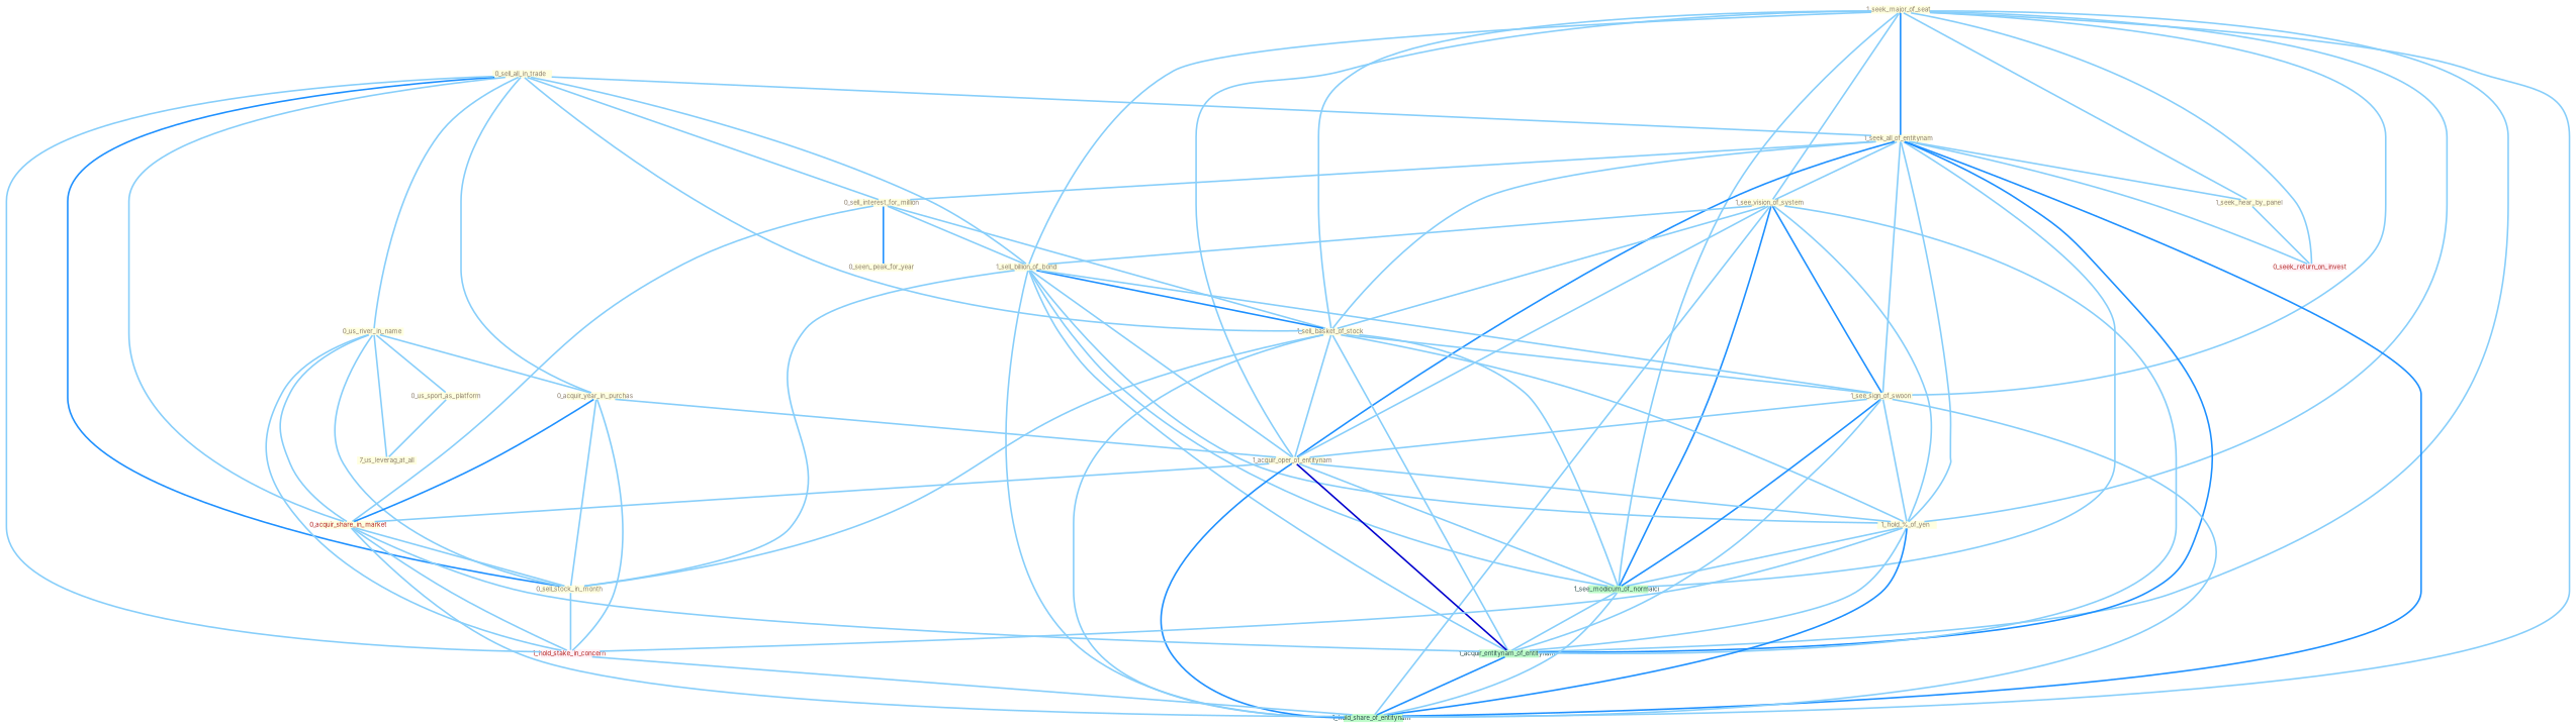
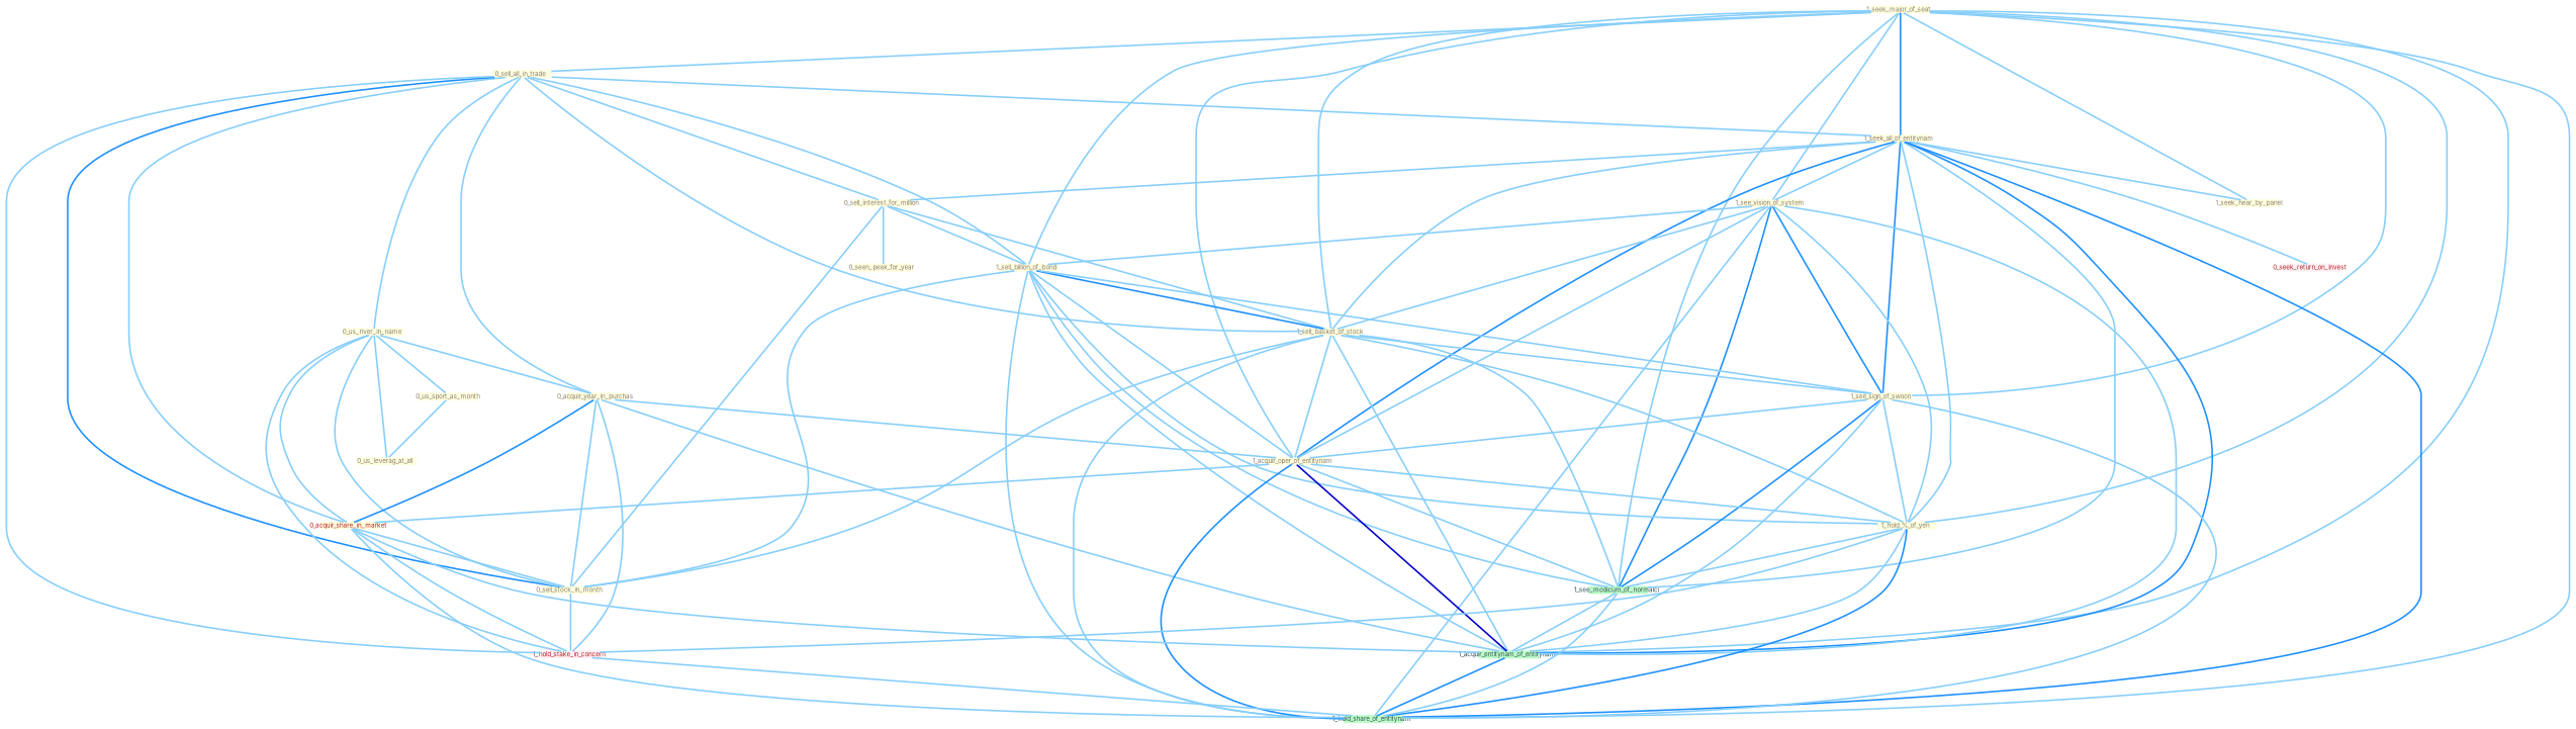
  graph {
    fontname=Inter
    node [color="#ffffe0" fixedsize=true fontcolor="#8b7d6b" fontname=Inter fontsize=4 shape=polygon style=filled]
    edge [color="#87cefa" fontname=Inter w=1]
    "0_sell_all_in_trade " [height=.06 width=.5]
    "1_seek_major_of_seat " [height=.06 width=.5]
    "1_seek_all_of_entitynam " [height=.06 width=.5]
    "1_see_vision_of_system " [height=.06 width=.5]
    "0_sell_interest_for_million " [height=.06 width=.5]
    "0_us_river_in_name " [height=.06 width=.5]
    "1_sell_billion_of_bond " [height=.06 width=.5]
    "1_sell_basket_of_stock " [height=.06 width=.5]
    "1_see_sign_of_swoon " [height=.06 width=.5]
    "0_acquir_year_in_purchas " [height=.06 width=.5]
    "1_acquir_oper_of_entitynam " [height=.06 width=.5]
-   "0_us_sport_as_platform " [height=.06 width=.5]
+   "0_us_sport_as_platform " [height=.06 width=.5 label="0_us_sport_as_month"]
    "0_seen_peak_for_year " [height=.06 width=.5]
-   "0_us_leverag_at_all " [height=.06 width=.5 label="7_us_leverag_at_all"]
+   "0_us_leverag_at_all " [height=.06 width=.5]
    "0_acquir_share_in_market " [fontcolor="#b22222" height=.06 width=.5]
    "1_hold_%_of_yen " [height=.06 width=.5]
    "1_seek_hear_by_panel " [height=.06 width=.5]
    "0_sell_stock_in_month " [height=.06 width=.5]
    "1_hold_stake_in_concern " [color="#fff0f5" fontcolor="#b22222" height=.06 width=.5]
    "0_seek_return_on_invest " [color="#fff0f5" fontcolor="#b22222" height=.06 width=.5]
    "1_see_modicum_of_normalci " [color="#BDFCC9" fontcolor="#2f4f4f" height=.06 width=.5]
    "1_acquir_entitynam_of_entitynam " [color="#BDFCC9" fontcolor="#2f4f4f" height=.06 width=.5]
    "1_hold_share_of_entitynam " [color="#BDFCC9" fontcolor="#2f4f4f" height=.06 width=.5]
    subgraph sub_1 {
      "0_sell_all_in_trade "
      "1_seek_major_of_seat "
      "1_seek_all_of_entitynam "
      "1_see_vision_of_system "
      "0_sell_interest_for_million "
      "0_us_river_in_name "
      "1_sell_billion_of_bond "
      "1_sell_basket_of_stock "
      "1_see_sign_of_swoon "
      "0_acquir_year_in_purchas "
      "1_acquir_oper_of_entitynam "
      "0_us_sport_as_platform "
      "0_seen_peak_for_year "
      "0_us_leverag_at_all "
      "0_acquir_share_in_market "
      "1_hold_%_of_yen "
      "1_seek_hear_by_panel "
      "0_sell_stock_in_month "
    }
    subgraph sub_2 {
      "1_hold_stake_in_concern "
      "0_seek_return_on_invest "
    }
    "0_sell_all_in_trade " -- "1_seek_all_of_entitynam "
    "0_sell_all_in_trade " -- "0_sell_interest_for_million "
    "0_sell_all_in_trade " -- "0_us_river_in_name "
    "0_sell_all_in_trade " -- "1_sell_billion_of_bond "
    "0_sell_all_in_trade " -- "1_sell_basket_of_stock "
    "0_sell_all_in_trade " -- "0_acquir_year_in_purchas "
    "0_sell_all_in_trade " -- "0_acquir_share_in_market "
    "0_sell_all_in_trade " -- "0_sell_stock_in_month " [color="#1e90ff" w=2]
    "0_sell_all_in_trade " -- "1_hold_stake_in_concern "
    "1_seek_major_of_seat " -- "1_seek_all_of_entitynam " [color="#1e90ff" w=2]
    "1_seek_major_of_seat " -- "1_see_vision_of_system "
    "1_seek_major_of_seat " -- "1_sell_billion_of_bond "
    "1_seek_major_of_seat " -- "1_sell_basket_of_stock "
    "1_seek_major_of_seat " -- "1_see_sign_of_swoon "
    "1_seek_major_of_seat " -- "1_acquir_oper_of_entitynam "
    "1_seek_major_of_seat " -- "1_hold_%_of_yen "
    "1_seek_major_of_seat " -- "1_seek_hear_by_panel "
-   "1_seek_major_of_seat " -- "0_seek_return_on_invest "
+   "1_seek_major_of_seat " -- "0_sell_all_in_trade "
    "1_seek_major_of_seat " -- "1_see_modicum_of_normalci "
    "1_seek_major_of_seat " -- "1_acquir_entitynam_of_entitynam "
    "1_seek_major_of_seat " -- "1_hold_share_of_entitynam "
    "1_seek_all_of_entitynam " -- "1_see_vision_of_system "
    "1_seek_all_of_entitynam " -- "0_sell_interest_for_million "
    "1_seek_all_of_entitynam " -- "1_sell_basket_of_stock "
-   "1_seek_all_of_entitynam " -- "1_see_sign_of_swoon "
+   "1_seek_all_of_entitynam " -- "1_see_sign_of_swoon " [color="#1e90ff"]
    "1_seek_all_of_entitynam " -- "1_acquir_oper_of_entitynam " [color="#1e90ff" w=2]
    "1_seek_all_of_entitynam " -- "1_hold_%_of_yen "
    "1_seek_all_of_entitynam " -- "1_seek_hear_by_panel "
    "1_seek_all_of_entitynam " -- "0_seek_return_on_invest "
    "1_seek_all_of_entitynam " -- "1_see_modicum_of_normalci "
    "1_seek_all_of_entitynam " -- "1_acquir_entitynam_of_entitynam " [color="#1e90ff" w=2]
    "1_seek_all_of_entitynam " -- "1_hold_share_of_entitynam " [color="#1e90ff" w=2]
    "1_see_vision_of_system " -- "1_sell_billion_of_bond "
    "1_see_vision_of_system " -- "1_sell_basket_of_stock "
    "1_see_vision_of_system " -- "1_see_sign_of_swoon " [color="#1e90ff" w=2]
    "1_see_vision_of_system " -- "1_acquir_oper_of_entitynam "
    "1_see_vision_of_system " -- "1_hold_%_of_yen "
    "1_see_vision_of_system " -- "1_see_modicum_of_normalci " [color="#1e90ff" w=2]
    "1_see_vision_of_system " -- "1_acquir_entitynam_of_entitynam "
    "1_see_vision_of_system " -- "1_hold_share_of_entitynam "
    "0_sell_interest_for_million " -- "1_sell_billion_of_bond "
    "0_sell_interest_for_million " -- "1_sell_basket_of_stock "
-   "0_sell_interest_for_million " -- "0_seen_peak_for_year " [color="#1e90ff"]
-   "0_sell_interest_for_million " -- "0_acquir_share_in_market "
+   "0_sell_interest_for_million " -- "0_seen_peak_for_year "
+   "0_sell_interest_for_million " -- "0_sell_stock_in_month "
    "0_us_river_in_name " -- "0_acquir_year_in_purchas "
    "0_us_river_in_name " -- "0_us_sport_as_platform "
    "0_us_river_in_name " -- "0_us_leverag_at_all "
    "0_us_river_in_name " -- "0_acquir_share_in_market "
    "0_us_river_in_name " -- "0_sell_stock_in_month "
    "0_us_river_in_name " -- "1_hold_stake_in_concern "
    "1_sell_billion_of_bond " -- "1_sell_basket_of_stock " [color="#1e90ff" w=2]
    "1_sell_billion_of_bond " -- "1_see_sign_of_swoon "
    "1_sell_billion_of_bond " -- "1_acquir_oper_of_entitynam "
    "1_sell_billion_of_bond " -- "1_hold_%_of_yen "
    "1_sell_billion_of_bond " -- "0_sell_stock_in_month "
    "1_sell_billion_of_bond " -- "1_see_modicum_of_normalci "
    "1_sell_billion_of_bond " -- "1_acquir_entitynam_of_entitynam "
    "1_sell_billion_of_bond " -- "1_hold_share_of_entitynam "
    "1_sell_basket_of_stock " -- "1_see_sign_of_swoon "
    "1_sell_basket_of_stock " -- "1_acquir_oper_of_entitynam "
    "1_sell_basket_of_stock " -- "1_hold_%_of_yen "
    "1_sell_basket_of_stock " -- "0_sell_stock_in_month "
    "1_sell_basket_of_stock " -- "1_see_modicum_of_normalci "
    "1_sell_basket_of_stock " -- "1_acquir_entitynam_of_entitynam "
    "1_sell_basket_of_stock " -- "1_hold_share_of_entitynam "
    "1_see_sign_of_swoon " -- "1_acquir_oper_of_entitynam "
    "1_see_sign_of_swoon " -- "1_hold_%_of_yen "
    "1_see_sign_of_swoon " -- "1_see_modicum_of_normalci " [color="#1e90ff" w=2]
    "1_see_sign_of_swoon " -- "1_acquir_entitynam_of_entitynam "
    "1_see_sign_of_swoon " -- "1_hold_share_of_entitynam "
    "0_acquir_year_in_purchas " -- "1_acquir_oper_of_entitynam "
    "0_acquir_year_in_purchas " -- "0_acquir_share_in_market " [color="#1e90ff" w=2]
    "0_acquir_year_in_purchas " -- "0_sell_stock_in_month "
    "0_acquir_year_in_purchas " -- "1_hold_stake_in_concern "
+   "0_acquir_year_in_purchas " -- "1_acquir_entitynam_of_entitynam "
    "1_acquir_oper_of_entitynam " -- "0_acquir_share_in_market "
    "1_acquir_oper_of_entitynam " -- "1_hold_%_of_yen "
    "1_acquir_oper_of_entitynam " -- "1_see_modicum_of_normalci "
    "1_acquir_oper_of_entitynam " -- "1_acquir_entitynam_of_entitynam " [color="#0000cd" w=3]
    "1_acquir_oper_of_entitynam " -- "1_hold_share_of_entitynam " [color="#1e90ff" w=2]
    "0_us_sport_as_platform " -- "0_us_leverag_at_all "
    "0_acquir_share_in_market " -- "0_sell_stock_in_month "
    "0_acquir_share_in_market " -- "1_hold_stake_in_concern "
    "0_acquir_share_in_market " -- "1_acquir_entitynam_of_entitynam "
    "0_acquir_share_in_market " -- "1_hold_share_of_entitynam "
    "1_hold_%_of_yen " -- "1_hold_stake_in_concern "
    "1_hold_%_of_yen " -- "1_see_modicum_of_normalci "
    "1_hold_%_of_yen " -- "1_acquir_entitynam_of_entitynam "
    "1_hold_%_of_yen " -- "1_hold_share_of_entitynam " [color="#1e90ff" w=2]
-   "1_seek_hear_by_panel " -- "0_seek_return_on_invest "
    "0_sell_stock_in_month " -- "1_hold_stake_in_concern "
    "1_hold_stake_in_concern " -- "1_hold_share_of_entitynam "
    "1_see_modicum_of_normalci " -- "1_acquir_entitynam_of_entitynam "
    "1_see_modicum_of_normalci " -- "1_hold_share_of_entitynam "
    "1_acquir_entitynam_of_entitynam " -- "1_hold_share_of_entitynam " [color="#1e90ff" w=2]
  }
